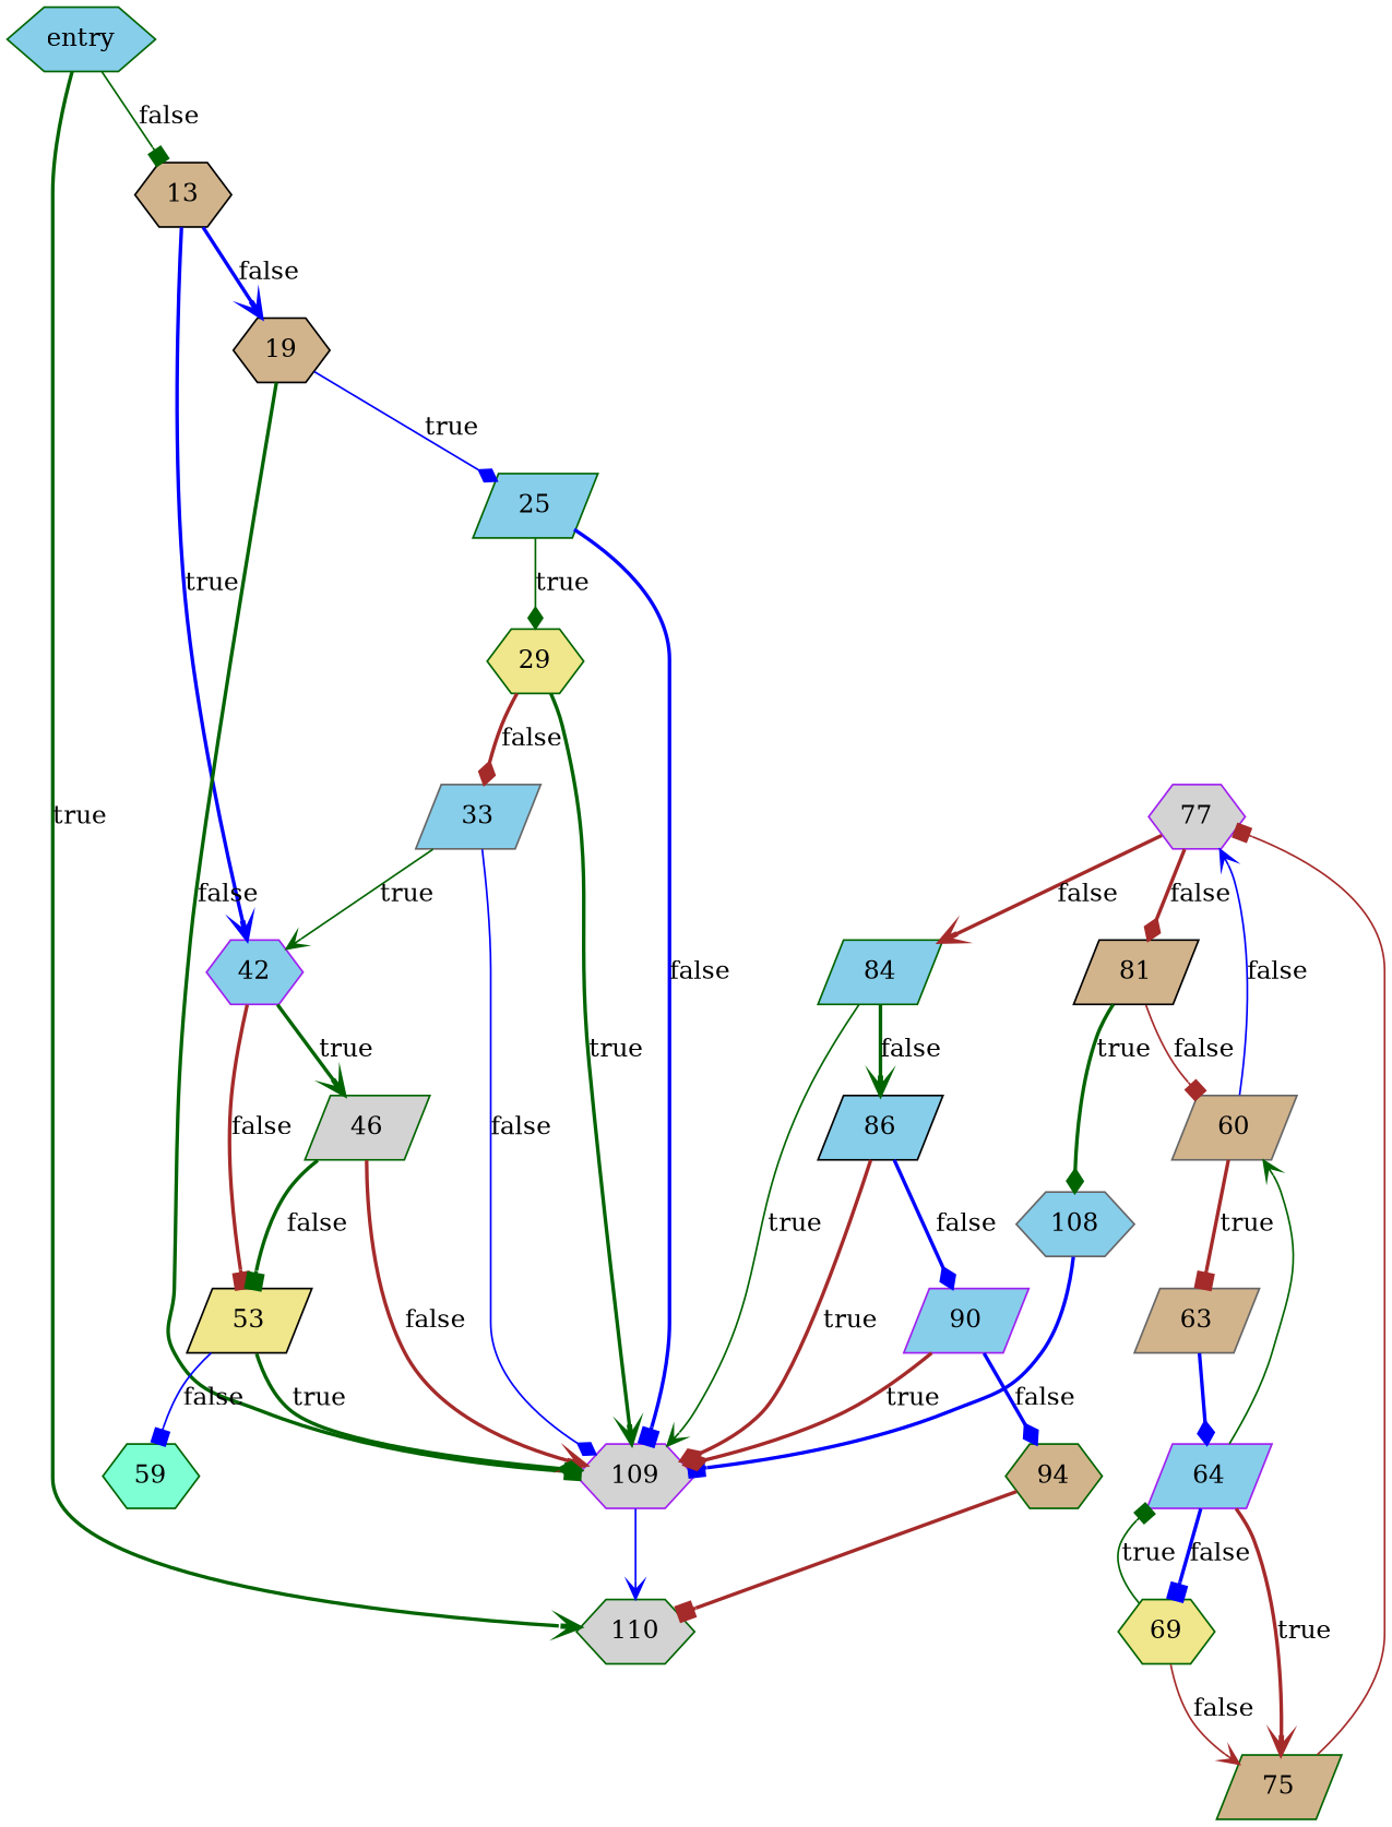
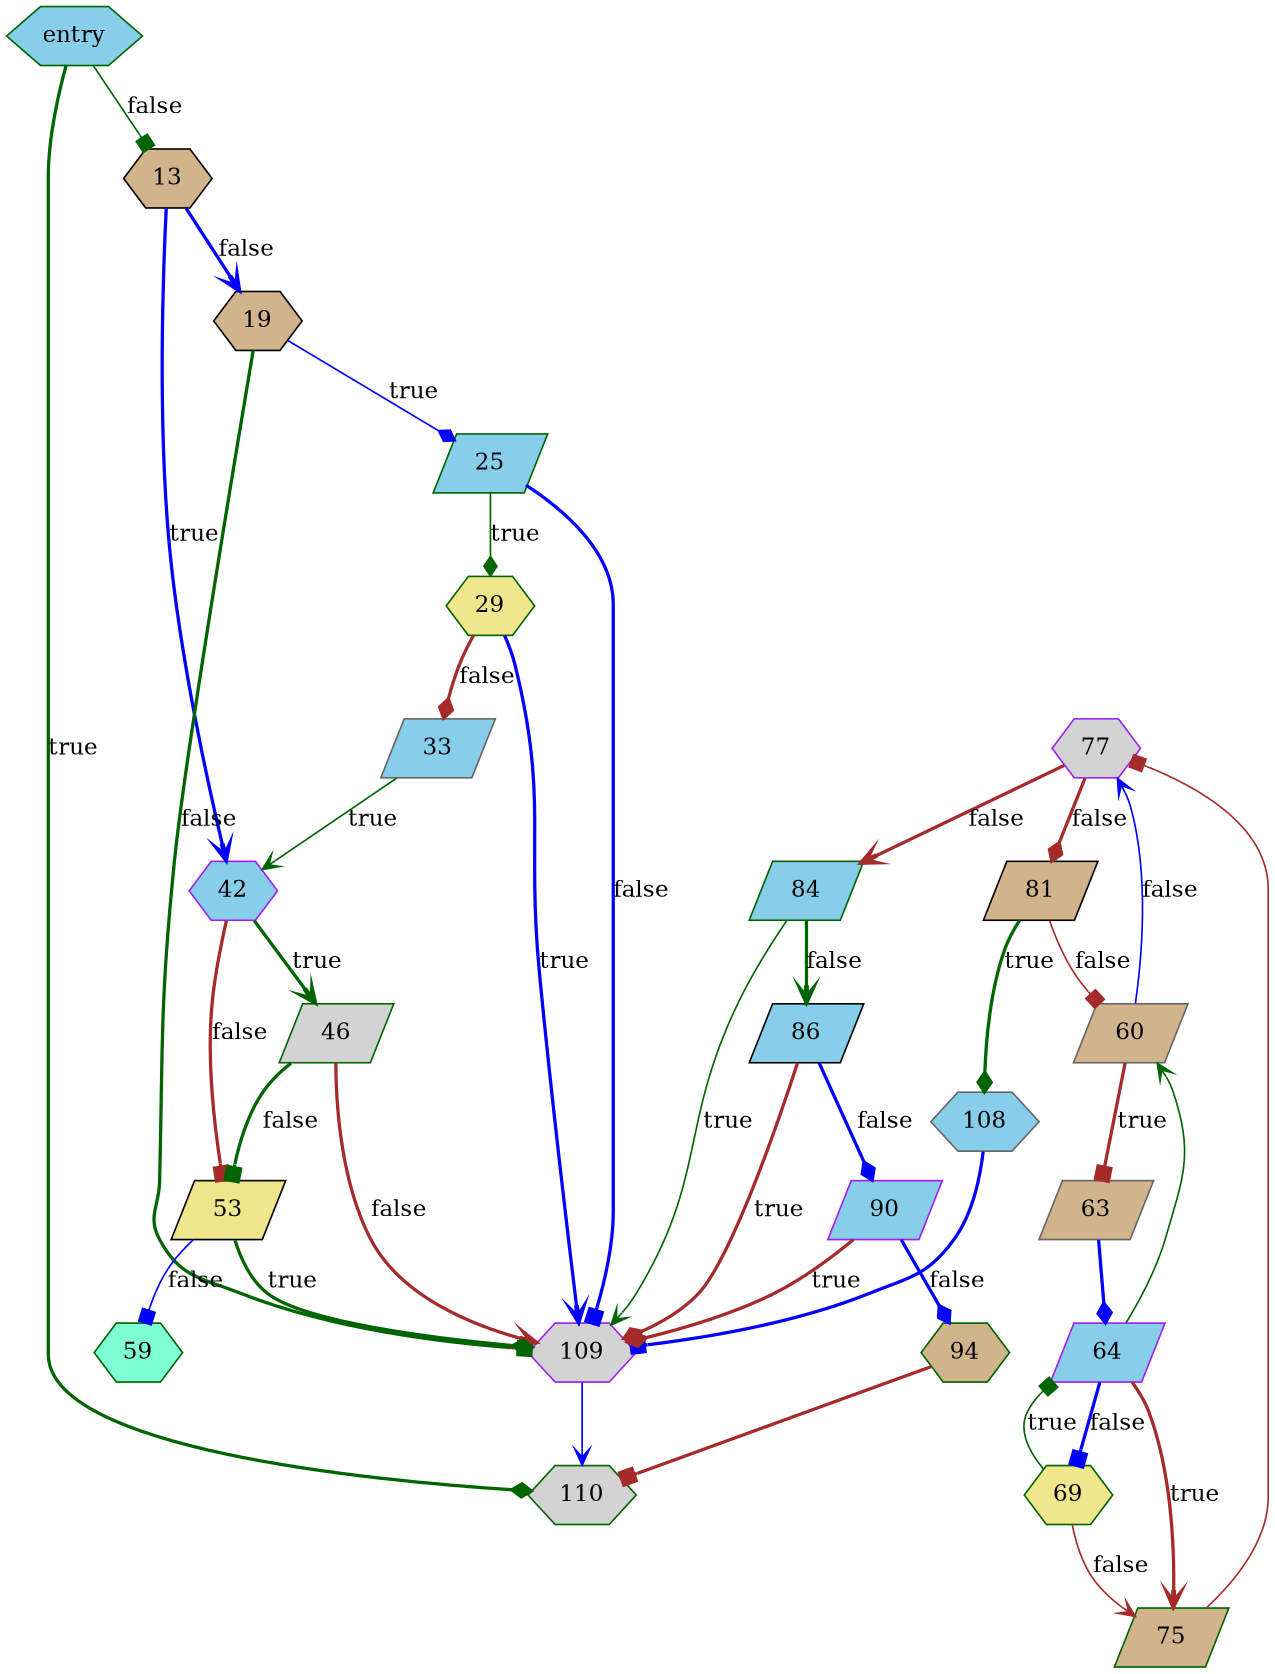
  digraph {
    node [color=darkgreen fillcolor=skyblue shape=hexagon style=filled]
    edge [arrowhead=vee color=blue style=bold]
    n1 [label=entry]
    13 [color=black fillcolor=tan]
    110 [fillcolor=lightgrey]
    19 [color=black fillcolor=tan]
    42 [color=purple]
    25 [shape=parallelogram]
    109 [color=purple fillcolor=lightgrey]
    46 [fillcolor=lightgrey shape=parallelogram]
    53 [color=black fillcolor=khaki shape=parallelogram]
    29 [fillcolor=khaki]
    33 [color=gray40 shape=parallelogram]
    59 [fillcolor=aquamarine]
    60 [color=gray40 fillcolor=tan shape=parallelogram]
    63 [color=gray40 fillcolor=tan shape=parallelogram]
    77 [color=purple fillcolor=lightgrey]
    64 [color=purple shape=parallelogram]
    81 [color=black fillcolor=tan shape=parallelogram]
    84 [shape=parallelogram]
    69 [fillcolor=khaki]
    75 [fillcolor=tan shape=parallelogram]
    108 [color=gray40]
    86 [color=black shape=parallelogram]
    90 [color=purple shape=parallelogram]
    94 [fillcolor=tan]
    n1 -> 13 [arrowhead=box color=darkgreen label=false style=solid]
-   n1 -> 110 [color=darkgreen label=true]
+   n1 -> 110 [arrowhead=diamond color=darkgreen label=true]
    13 -> 19 [label=false]
    13 -> 42 [label=true]
    19 -> 25 [arrowhead=diamond label=true style=solid]
    19 -> 109 [arrowhead=box color=darkgreen label=false]
    42 -> 46 [color=darkgreen label=true]
    42 -> 53 [arrowhead=box color=brown label=false]
    25 -> 109 [arrowhead=box label=false]
    25 -> 29 [arrowhead=diamond color=darkgreen label=true style=solid]
    109 -> 110 [style=solid]
    46 -> 109 [color=brown label=false]
    46 -> 53 [arrowhead=box color=darkgreen label=false]
    53 -> 109 [arrowhead=diamond color=darkgreen label=true]
    53 -> 59 [arrowhead=box label=false style=solid]
-   29 -> 109 [color=darkgreen label=true]
+   29 -> 109 [label=true]
    29 -> 33 [arrowhead=diamond color=brown label=false]
    33 -> 42 [color=darkgreen label=true style=solid]
-   33 -> 109 [arrowhead=diamond label=false style=solid]
    60 -> 63 [arrowhead=box color=brown label=true]
    60 -> 77 [label=false style=solid]
    63 -> 64 [arrowhead=diamond]
    77 -> 81 [arrowhead=diamond color=brown label=false]
    77 -> 84 [color=brown label=false]
    64 -> 60 [color=darkgreen style=solid]
    64 -> 69 [arrowhead=box label=false]
    64 -> 75 [color=brown label=true]
    81 -> 60 [arrowhead=box color=brown label=false style=solid]
    81 -> 108 [arrowhead=diamond color=darkgreen label=true]
    84 -> 109 [color=darkgreen label=true style=solid]
    84 -> 86 [color=darkgreen label=false]
    69 -> 64 [arrowhead=box color=darkgreen label=true style=solid]
    69 -> 75 [color=brown label=false style=solid]
    75 -> 77 [arrowhead=box color=brown style=solid]
    108 -> 109 [arrowhead=box]
    86 -> 109 [arrowhead=diamond color=brown label=true]
    86 -> 90 [arrowhead=diamond label=false]
    90 -> 109 [arrowhead=diamond color=brown label=true]
    90 -> 94 [arrowhead=diamond label=false]
    94 -> 110 [arrowhead=box color=brown]
  }
